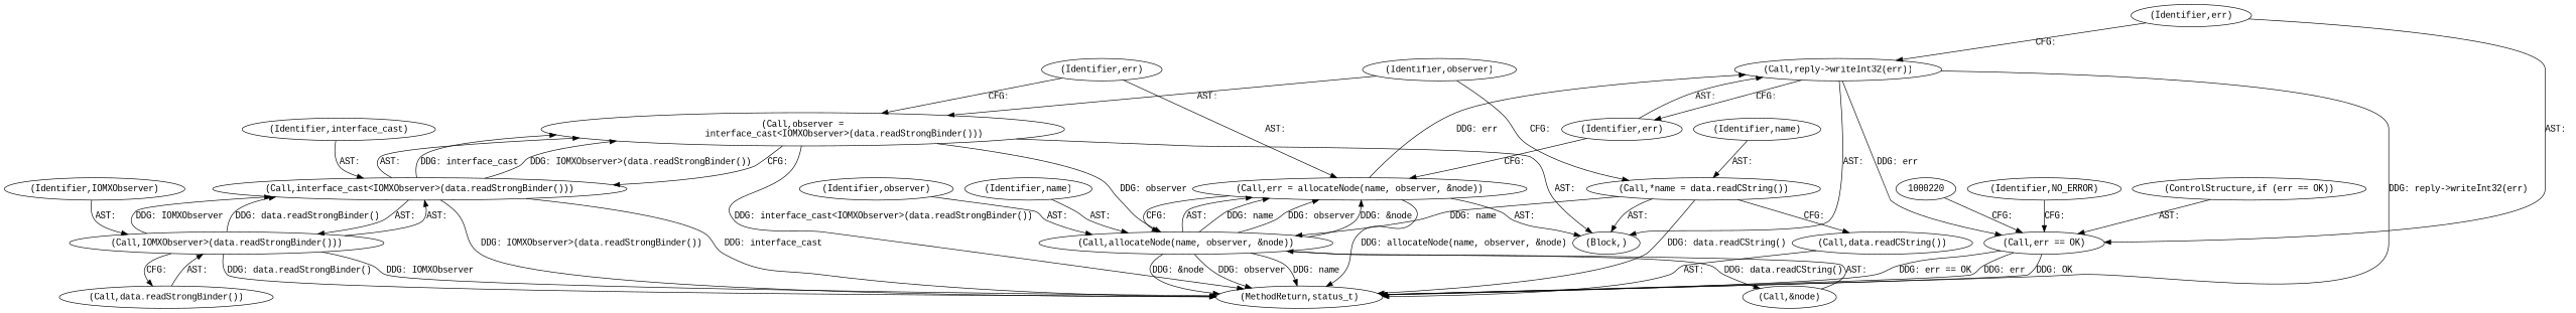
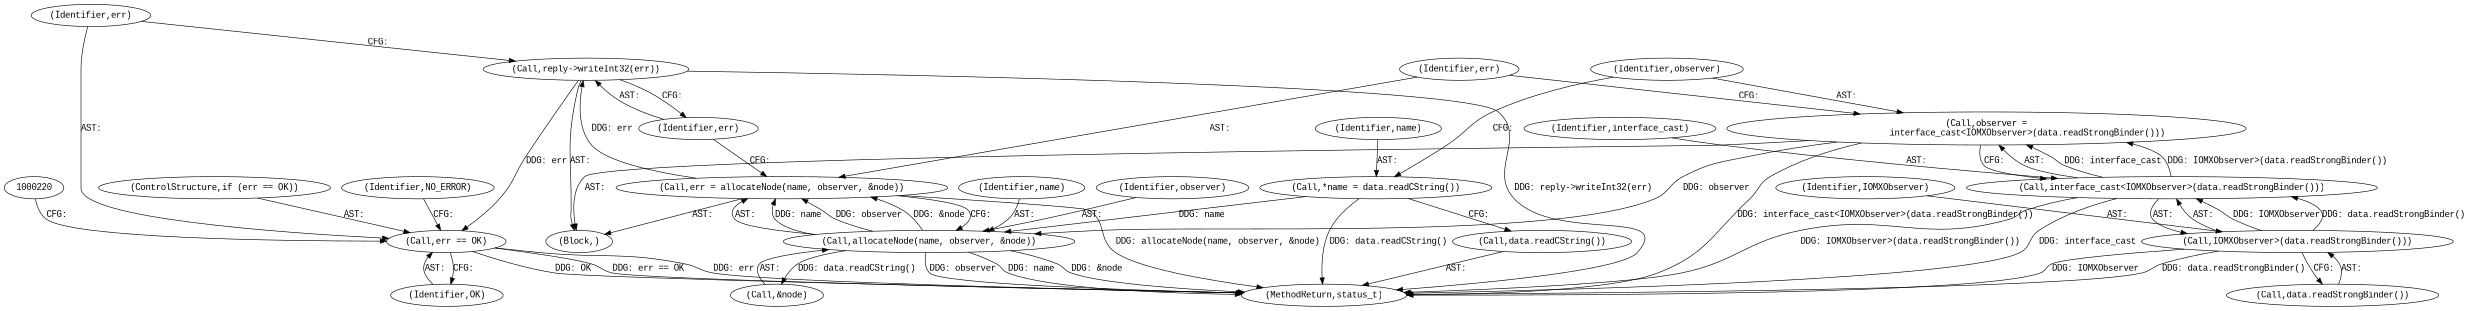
  digraph {
    fontname="Liberation Mono"
    node [fontname="Liberation Mono"]
    edge [fontname="Liberation Mono"]
    n1 [label="(Call,reply->writeInt32(err))"]
    n2 [label="(Call,err == OK)"]
    n3 [label="(Identifier,err)"]
    n4 [label="(MethodReturn,status_t)"]
    n5 [label="(Block,)"]
+   n6 [label="(Identifier,OK)"]
    n7 [label="(Call,err = allocateNode(name, observer, &node))"]
    n8 [label="(Call,allocateNode(name, observer, &node))"]
    n9 [label="(Call,&node)"]
    n10 [label="(Call,*name = data.readCString())"]
    n11 [label="(Call,data.readCString())"]
    n12 [label="(Call,observer =\n                interface_cast<IOMXObserver>(data.readStrongBinder()))"]
    n13 [label="(Call,interface_cast<IOMXObserver>(data.readStrongBinder()))"]
    n14 [label="(Call,IOMXObserver>(data.readStrongBinder()))"]
    n15 [label="(Call,data.readStrongBinder())"]
    n16 [label="(ControlStructure,if (err == OK))"]
    n17 [label="(Identifier,observer)"]
    n18 [label="(Identifier,NO_ERROR)"]
    n19 [label="(Identifier,name)"]
    n20 [label="(Identifier,err)"]
    n21 [label="(Identifier,observer)"]
    n22 [label="(Identifier,name)"]
    n23 [label="(Identifier,err)"]
    n24 [label="(Identifier,IOMXObserver)"]
    n25 [label="(Identifier,interface_cast)"]
    1000220
    n1 -> n2 [label="DDG: err"]
    n1 -> n3 [label="CFG: "]
    n1 -> n4 [label="DDG: reply->writeInt32(err)"]
    n1 -> n5 [label="AST: "]
    n2 -> n4 [label="DDG: OK"]
    n2 -> n4 [label="DDG: err == OK"]
    n2 -> n4 [label="DDG: err"]
+   n2 -> n6 [label="CFG: "]
    n3 -> n1 [label="AST: "]
    n3 -> n7 [label="CFG: "]
+   n6 -> n2 [label="AST: "]
    n7 -> n1 [label="DDG: err"]
    n7 -> n4 [label="DDG: allocateNode(name, observer, &node)"]
    n7 -> n5 [label="AST: "]
    n7 -> n8 [label="CFG: "]
    n8 -> n4 [label="DDG: &node"]
    n8 -> n4 [label="DDG: observer"]
    n8 -> n4 [label="DDG: name"]
    n8 -> n7 [label="AST: "]
    n8 -> n7 [label="DDG: name"]
    n8 -> n7 [label="DDG: observer"]
    n8 -> n7 [label="DDG: &node"]
    n8 -> n9 [label="DDG: data.readCString()"]
    n9 -> n8 [label="AST: "]
    n10 -> n4 [label="DDG: data.readCString()"]
-   n10 -> n5 [label="AST: "]
    n10 -> n8 [label="DDG: name"]
    n10 -> n11 [label="CFG: "]
    n11 -> n4 [label="AST: "]
    n12 -> n4 [label="DDG: interface_cast<IOMXObserver>(data.readStrongBinder())"]
    n12 -> n5 [label="AST: "]
    n12 -> n8 [label="DDG: observer"]
    n12 -> n13 [label="CFG: "]
    n13 -> n4 [label="DDG: IOMXObserver>(data.readStrongBinder())"]
    n13 -> n4 [label="DDG: interface_cast"]
    n13 -> n12 [label="AST: "]
    n13 -> n12 [label="DDG: interface_cast"]
    n13 -> n12 [label="DDG: IOMXObserver>(data.readStrongBinder())"]
    n13 -> n14 [label="AST: "]
    n14 -> n4 [label="DDG: data.readStrongBinder()"]
    n14 -> n4 [label="DDG: IOMXObserver"]
    n14 -> n13 [label="AST: "]
    n14 -> n13 [label="DDG: IOMXObserver"]
    n14 -> n13 [label="DDG: data.readStrongBinder()"]
    n14 -> n15 [label="CFG: "]
    n15 -> n14 [label="AST: "]
    n16 -> n2 [label="AST: "]
    n17 -> n8 [label="AST: "]
    n18 -> n2 [label="CFG: "]
    n19 -> n8 [label="AST: "]
    n20 -> n1 [label="CFG: "]
    n20 -> n2 [label="AST: "]
    n21 -> n10 [label="CFG: "]
    n21 -> n12 [label="AST: "]
    n22 -> n10 [label="AST: "]
    n23 -> n7 [label="AST: "]
    n23 -> n12 [label="CFG: "]
    n24 -> n14 [label="AST: "]
    n25 -> n13 [label="AST: "]
    1000220 -> n2 [label="CFG: "]
  }
